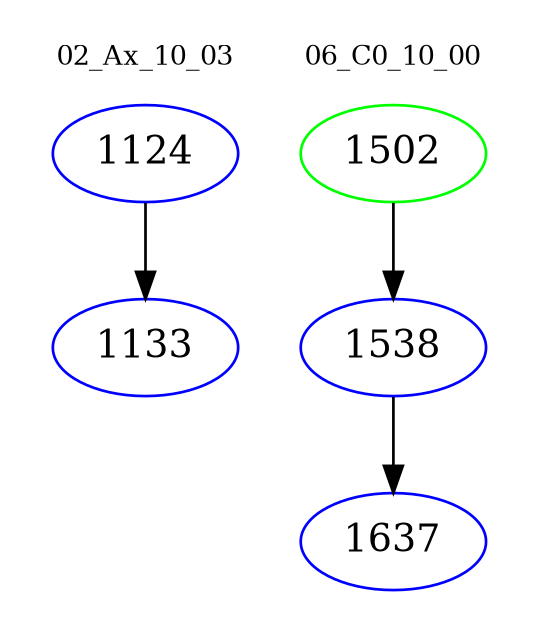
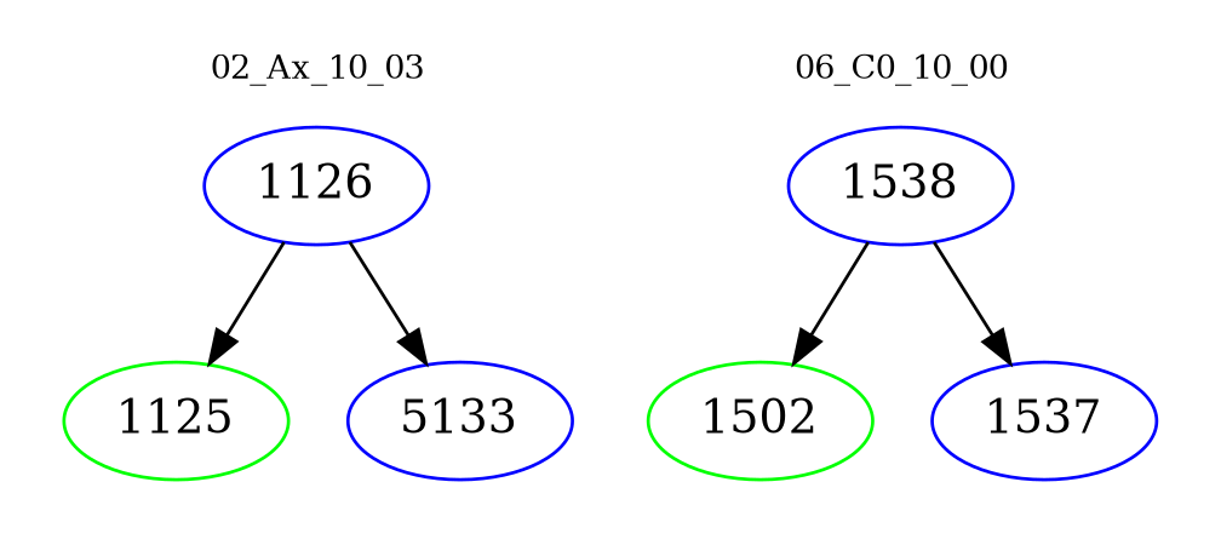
  digraph {
    node [color=blue]
    edge [color=black]
-   n1 [label=1124]
-   n3 [label=1133]
+   n1 [label=1126]
+   n2 [color=green label=1125]
+   n3 [label=5133]
    n4 [label=1538]
    n5 [color=green label=1502]
-   n6 [label=1637]
+   n6 [label=1537]
    subgraph cluster_1 {
      color=white
      fontsize=10
      label="02_Ax_10_03"
      n1
+     n2
      n3
    }
    subgraph cluster_2 {
      color=white
      fontsize=10
      label="06_C0_10_00"
      n4
      n5
      n6
    }
+   n1 -> n2
    n1 -> n3
-   n5 -> n4
+   n4 -> n5
    n4 -> n6
  }
